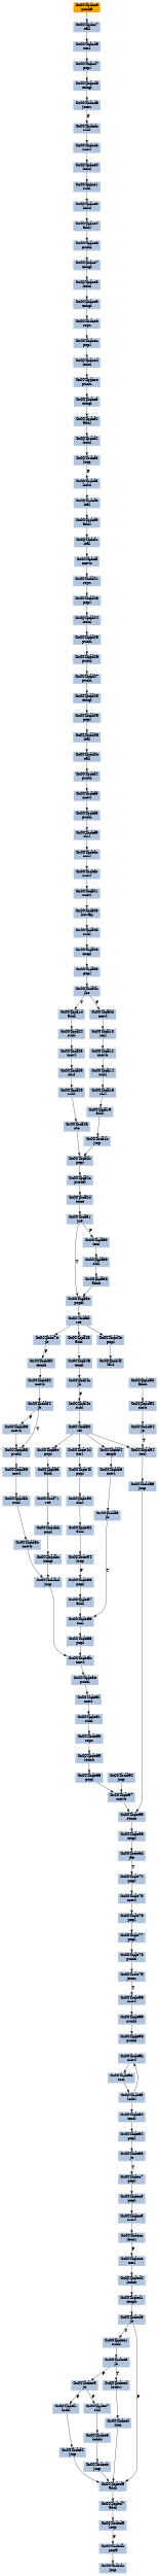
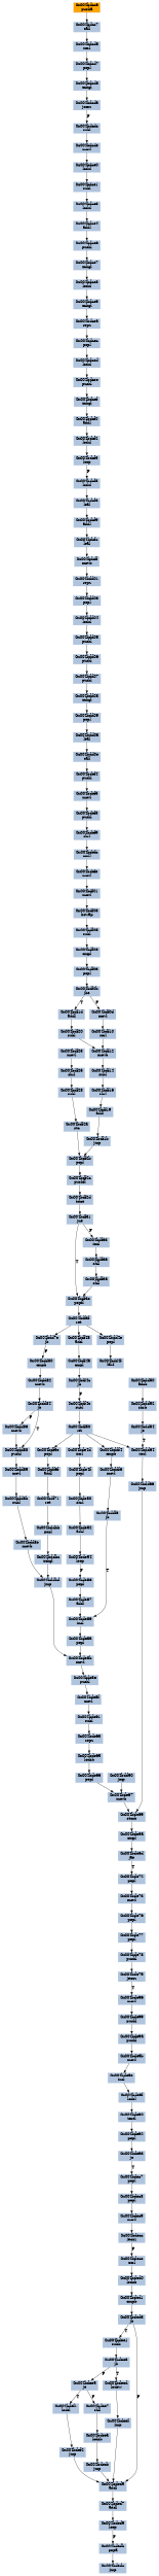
  strict digraph {
    node [color=lightsteelblue fillcolor=lightsteelblue shape=rectangle style=filled]
    edge [color="#000000"]
    n1 [label="0x004bdcf0\naddl"]
    n2 [label="0x004bdcf2\nlodsl"]
    n3 [label="0x004bdcf3\nloop"]
    n4 [label="0x004bdcf5\nlodsl"]
    n5 [label="0x004bdd0e\ncall"]
    n6 [label="0x004bdef4\npushl"]
    n7 [label="0x004bdef5\nmovl"]
    n8 [label="0x004bdef8\npushl"]
    n9 [label="0x004bddf4\ncmpb"]
    n10 [label="0x004bddf6\nmovl"]
    n11 [label="0x004bddf8\njb"]
    n12 [label="0x004bde59\nincl"]
    n13 [label="0x004bdcd7\npopl"]
    n14 [label="0x004bdcd8\nxchgl"]
    n15 [label="0x004bdcda\njecxz"]
    n16 [label="0x004bdcdc\nsubl"]
    n17 [label="0x004bdcec\npopl"]
    n18 [label="0x004bdced\nlodsl"]
    n19 [label="0x004bdcee\npushl"]
    n20 [label="0x004bdcef\nxchgl"]
    n21 [label="0x004bdefc\nmull"]
    n22 [label="0x004bdefe\nmovl"]
    n23 [label="0x004bdf01\nmovl"]
    n24 [label="0x004bdf03\nbswap"]
    n25 [label="0x004bde72\npopl"]
    n26 [label="0x004bde73\nmovl"]
    n27 [label="0x004bde76\npopl"]
    n28 [label="0x004bde77\npopl"]
    n29 [label="0x004bdce6\npushl"]
    n30 [label="0x004bdce7\nxchgl"]
    n31 [label="0x004bdce8\nlodsl"]
    n32 [label="0x004bdce9\nxchgl"]
    n33 [label="0x004bdcde\nmovl"]
    n34 [label="0x004bdce0\nlodsl"]
    n35 [label="0x004bdce1\nsubl"]
    n36 [label="0x004bdf31\njne"]
    n37 [label="0x004bdf33\nincl"]
    n38 [label="0x004bdf3e\npopfl"]
    n39 [label="0x004bdf36\nshll"]
    n40 [label="0x004bdf3f\nret"]
-   n41 [label="0x004bdf3a\nadcb"]
+   n41 [label="0x004bdf3a\nshll"]
    n42 [label="0x004bdf48\nadcl"]
    n43 [label="0x004bdd7e\njb"]
    n44 [label="0x004bdd4e\npopl"]
    n45 [label="0x004bde5e\npushl"]
    n46 [label="0x004bde5f\nmovl"]
    n47 [label="0x004bde61\nsubl"]
    n48 [label="0x004bde63\nrepz"]
    n49 [label="0x004bdedc\njmp"]
    n50 [label="0x004bdce3\nlodsl"]
    n51 [label="0x004bdce4\naddl"]
    n52 [label="0x004bdf28\nsubl"]
    n53 [label="0x004bdf2a\nstc"]
    n54 [label="0x004bdf2b\npopl"]
    n55 [label="0x004bdf2c\npushfl"]
    n56 [label="0x004bdef9\nshrl"]
    n57 [label="0x004bde50\nshrl"]
    n58 [label="0x004bde52\nadcl"]
    n59 [label="0x004bde54\nloop"]
    n60 [label="0x004bde56\npopl"]
    n61 [label="0x004bded9\nloop"]
    n62 [label="0x004bdedb\npopa"]
    n63 [label="0x004bdd8b\nsubl"]
    n64 [label="0x004bdd8e\nmovb"]
    n65 [label="0x004bddbd\njmp"]
    n66 [label="0x004bdd90\njmp"]
    n67 [label="0x004bde67\nmovb"]
    n68 [label="0x004bdf19\naddl"]
    n69 [label="0x004bdf1b\njmp"]
    n70 [label="0x004bdf6f\naddl"]
    n71 [label="0x004bdf71\nret"]
    n72 [label="0x004bddbb\npopl"]
    n73 [label="0x004bddbc\nxchgl"]
    n74 [label="0x004bdf1d\naddl"]
    n75 [label="0x004bdf20\nsubl"]
    n76 [label="0x004bdf23\nmovl"]
    n77 [label="0x004bdf25\nshrl"]
    n78 [label="0x004bdf12\nmovb"]
    n79 [label="0x004bdf14\nsubl"]
    n80 [label="0x004bdf16\nshrl"]
    n81 [label="0x004bdf2d\nbdce"]
    n82 [label="0x004bdec7\npopl"]
    n83 [label="0x004bdec8\npopl"]
    n84 [label="0x004bdec9\nmovl"]
    n85 [label="0x004bdecc\njecxz"]
    n86 [label="0x004bdd04\nlodsl"]
    n87 [label="0x004bdd05\npushl"]
    n88 [label="0x004bdd06\npushl"]
    n89 [label="0x004bdd07\npushl"]
    n90 [label="0x004bdcd5\nxorl"]
    n91 [label="0x004bde65\nlodsb"]
    n92 [label="0x004bde66\npopl"]
    n93 [label="0x004bde57\naddl"]
    n94 [label="0x004bdcfc\nleal"]
    n95 [label="0x004bdcff\nmovb"]
    n96 [label="0x004bdd01\nrepz"]
    n97 [label="0x004bdd03\npopl"]
    n98 [label="0x004bde9a\npushl"]
    n99 [label="0x004bde9b\nmovl"]
    n100 [label="0x004bde9e\nincl"]
    n101 [label="0x004bde9f\nlodsl"]
    n102 [label="0x004bdcf6\nleal"]
    n103 [label="0x004bdee1\nsubb"]
    n104 [label="0x004bdee3\njb"]
    n105 [label="0x004bdeed\nlodsw"]
    n106 [label="0x004bdee5\nje"]
    n107 [label="0x004bdeef\njmp"]
    n108 [label="0x004bdee7\nshll"]
    n109 [label="0x004bdef1\nlodsl"]
    n110 [label="0x004bdf05\nsubl"]
    n111 [label="0x004bde5b\nmovl"]
    n112 [label="0x004bde69\nstosb"]
    n113 [label="0x004bde6a\ncmpl"]
    n114 [label="0x004bdd4f\nlahf"]
    n115 [label="0x004bdd50\nadcb"]
    n116 [label="0x004bdd52\nshrb"]
    n117 [label="0x004bdd54\nje"]
    n118 [label="0x004bdd89\nmovl"]
    n119 [label="0x004bdef2\njmp"]
    n120 [label="0x004bded5\naddl"]
    n121 [label="0x004bded7\naddl"]
    n122 [label="0x004bdf10\nxorl"]
    n123 [label="0x004bdcc7\ncall"]
    n124 [label="0x004bde79\njecxz"]
    n125 [label="0x004bde96\nmovl"]
    n126 [label="0x004bde99\npushl"]
    n127 [label="0x004bde78\npushl"]
    n128 [label="0x004bdece\nxorl"]
    n129 [label="0x004bdf4a\ncmpl"]
    n130 [label="0x004bdf4c\njb"]
    n131 [label="0x004bdf4e\nsubl"]
    n132 [label="0x004bde6d\njae"]
    n133 [label="0x004bdea0\ntestl"]
    n134 [label="0x004bdea2\npopl"]
    n135 [label="0x004bdcf9\naddl"]
    n136 [label="0x004bdd08\nxchgl"]
    n137 [label="0x004bdd09\npopl"]
    n138 [label="0x004bdd80\ncmpb"]
    n139 [label="0x004bdd82\nmovb"]
    n140 [label="0x004bdd84\njb"]
    n141 [label="0x004bdf50\nret"]
    n142 [label="0x004bde5a\npopl"]
    n143 [label="0x004bded0\nlodsb"]
    n144 [label="0x004bded1\ncmpb"]
    n145 [label="0x004bded3\njb"]
    n146 [label="0x004bdd88\npushl"]
    n147 [label="0x004bdd86\nmovb"]
    n148 [label="0x004bdd64\nxorl"]
    n149 [label="0x004bdd66\njmp"]
    n150 [label="0x004bdf0d\nmovl"]
    n151 [label="0x004bdf08\ncmpl"]
    n152 [label="0x004bdf0a\npopl"]
    n153 [label="0x004bdf0b\njbe"]
    n154 [label="0x004bdea3\nje"]
    n155 [label="0x004bdcea\nrepz"]
    n156 [label="0x004bdeea\nlodsb"]
    n157 [label="0x004bdeeb\njmp"]
    n158 [label="0x004bdf6e\npopl"]
    n159 [label="0x004bde4d\nxorl"]
    n160 [color=lightgrey fillcolor=orange label="0x004bdcc6\npusha"]
    n161 [label="0x004bdd0a\nleal"]
    n162 [label="0x004bde4f\npopl"]
    n1 -> n2
    n2 -> n3
    n3 -> n4 [label=F]
    n4 -> n102
    n5 -> n6
    n6 -> n7
    n7 -> n8
    n8 -> n56
    n9 -> n10
    n10 -> n11
    n11 -> n12 [label=T]
    n12 -> n142
    n13 -> n14
    n14 -> n15
    n15 -> n16 [label=F]
    n16 -> n33
    n17 -> n18
    n18 -> n19
    n19 -> n20
    n20 -> n1
    n21 -> n22
    n22 -> n23
    n23 -> n24
    n24 -> n110
    n25 -> n26
    n26 -> n27
    n27 -> n28
    n28 -> n127
    n29 -> n30
    n30 -> n31
    n31 -> n32
    n32 -> n155
    n33 -> n34
    n34 -> n35
    n35 -> n50
    n36 -> n37 [label=F]
    n36 -> n38 [label=T]
    n37 -> n39
    n38 -> n40
    n39 -> n41
    n40 -> n42
    n40 -> n43
    n40 -> n44
    n41 -> n38
    n42 -> n129
    n43 -> n138 [label=F]
    n44 -> n114
    n45 -> n46
    n46 -> n47
    n47 -> n48
    n48 -> n91
    n50 -> n51
    n51 -> n29
    n52 -> n53
    n53 -> n54
    n54 -> n55
    n55 -> n81
    n56 -> n21
    n57 -> n58
    n58 -> n59
    n59 -> n60 [label=F]
    n60 -> n93
    n61 -> n62 [label=F]
    n62 -> n49
    n63 -> n64
    n64 -> n65
    n65 -> n111
    n66 -> n67
    n67 -> n112
    n68 -> n69
    n69 -> n54
    n70 -> n71
    n71 -> n72
    n72 -> n73
    n73 -> n65
    n74 -> n75
-   n75 -> n76
+   n75 -> n78
    n76 -> n77
    n77 -> n52
    n78 -> n79
    n79 -> n80
    n80 -> n68
    n81 -> n36
    n82 -> n83
    n83 -> n84
    n84 -> n85
    n85 -> n128 [label=F]
    n86 -> n87
    n87 -> n88
    n88 -> n89
    n89 -> n136
    n90 -> n13
    n91 -> n92
    n92 -> n67
    n93 -> n12
    n94 -> n95
    n95 -> n96
    n96 -> n97
    n97 -> n86
-   n101 -> n99
+   n98 -> n99
    n99 -> n100
    n100 -> n101
    n101 -> n133
    n102 -> n135
    n103 -> n104
    n104 -> n105 [label=T]
    n104 -> n106 [label=F]
    n105 -> n107
    n106 -> n108 [label=F]
-   n106 -> n109 [label=F]
+   n106 -> n109 [label=T]
    n107 -> n120
    n108 -> n156
    n109 -> n119
    n110 -> n151
    n111 -> n45
    n112 -> n113
    n113 -> n132
    n115 -> n116
    n116 -> n117
    n117 -> n148 [label=T]
    n118 -> n63
    n119 -> n120
    n120 -> n121
    n121 -> n61
    n122 -> n78
    n123 -> n90
    n124 -> n125 [label=T]
    n125 -> n126
    n126 -> n98
    n127 -> n124
    n128 -> n143
    n129 -> n130
    n130 -> n131 [label=F]
    n131 -> n141
    n132 -> n25 [label=T]
    n133 -> n134
    n134 -> n154
    n135 -> n94
    n136 -> n137
    n137 -> n161
    n138 -> n139
    n139 -> n140
    n140 -> n146 [label=T]
    n140 -> n147 [label=F]
    n141 -> n9
    n141 -> n148
    n141 -> n158
    n141 -> n159
    n142 -> n111
    n143 -> n144
    n144 -> n145
    n145 -> n103 [label=T]
    n145 -> n120 [label=F]
    n146 -> n118
    n147 -> n146
    n148 -> n149
    n149 -> n112
    n150 -> n122
    n151 -> n152
    n152 -> n153
    n153 -> n74 [label=T]
    n153 -> n150 [label=F]
    n154 -> n82 [label=T]
    n155 -> n17
    n156 -> n157
    n157 -> n120
    n158 -> n70
    n159 -> n162
    n160 -> n123
    n161 -> n5
    n162 -> n57
  }
